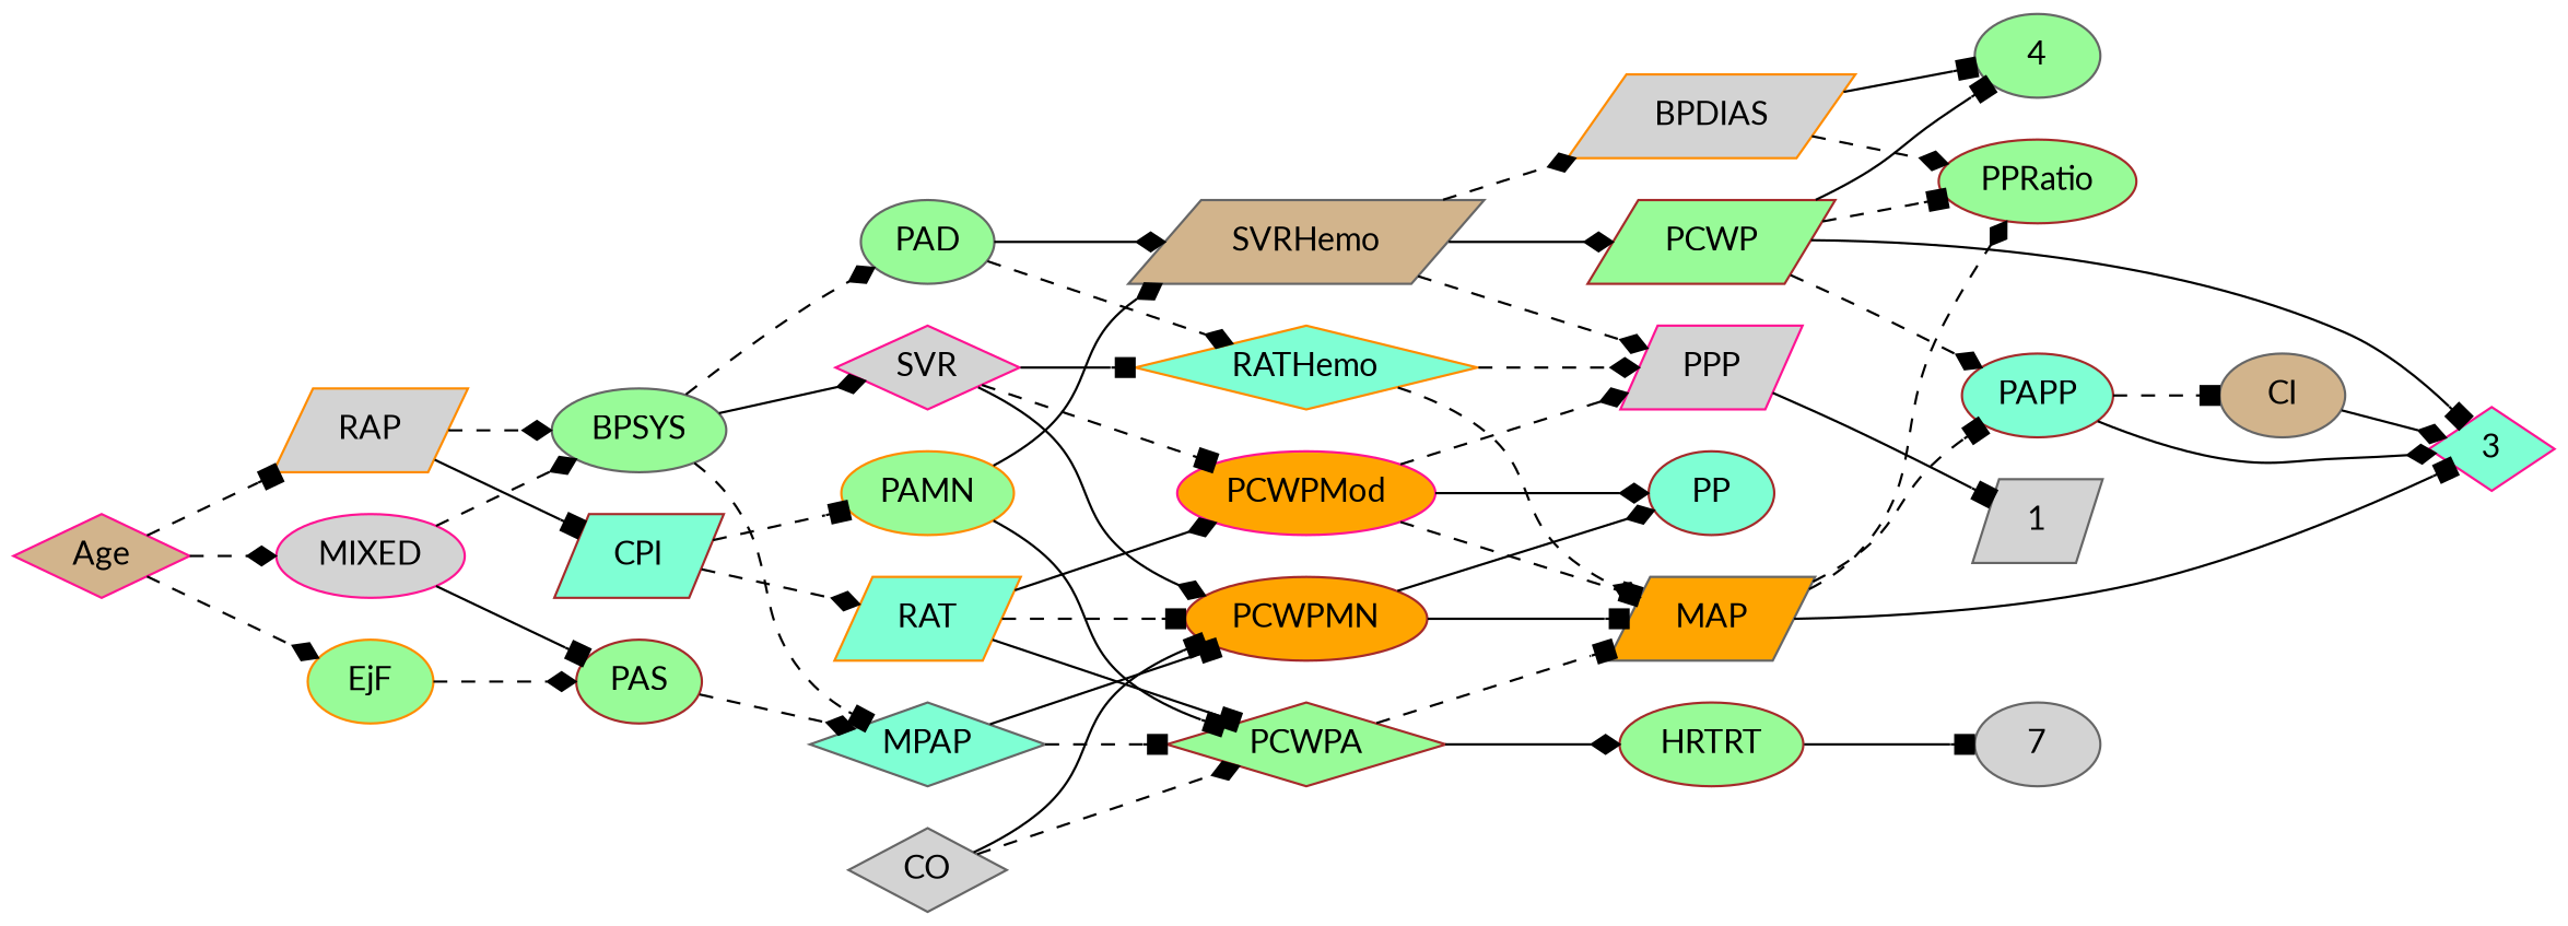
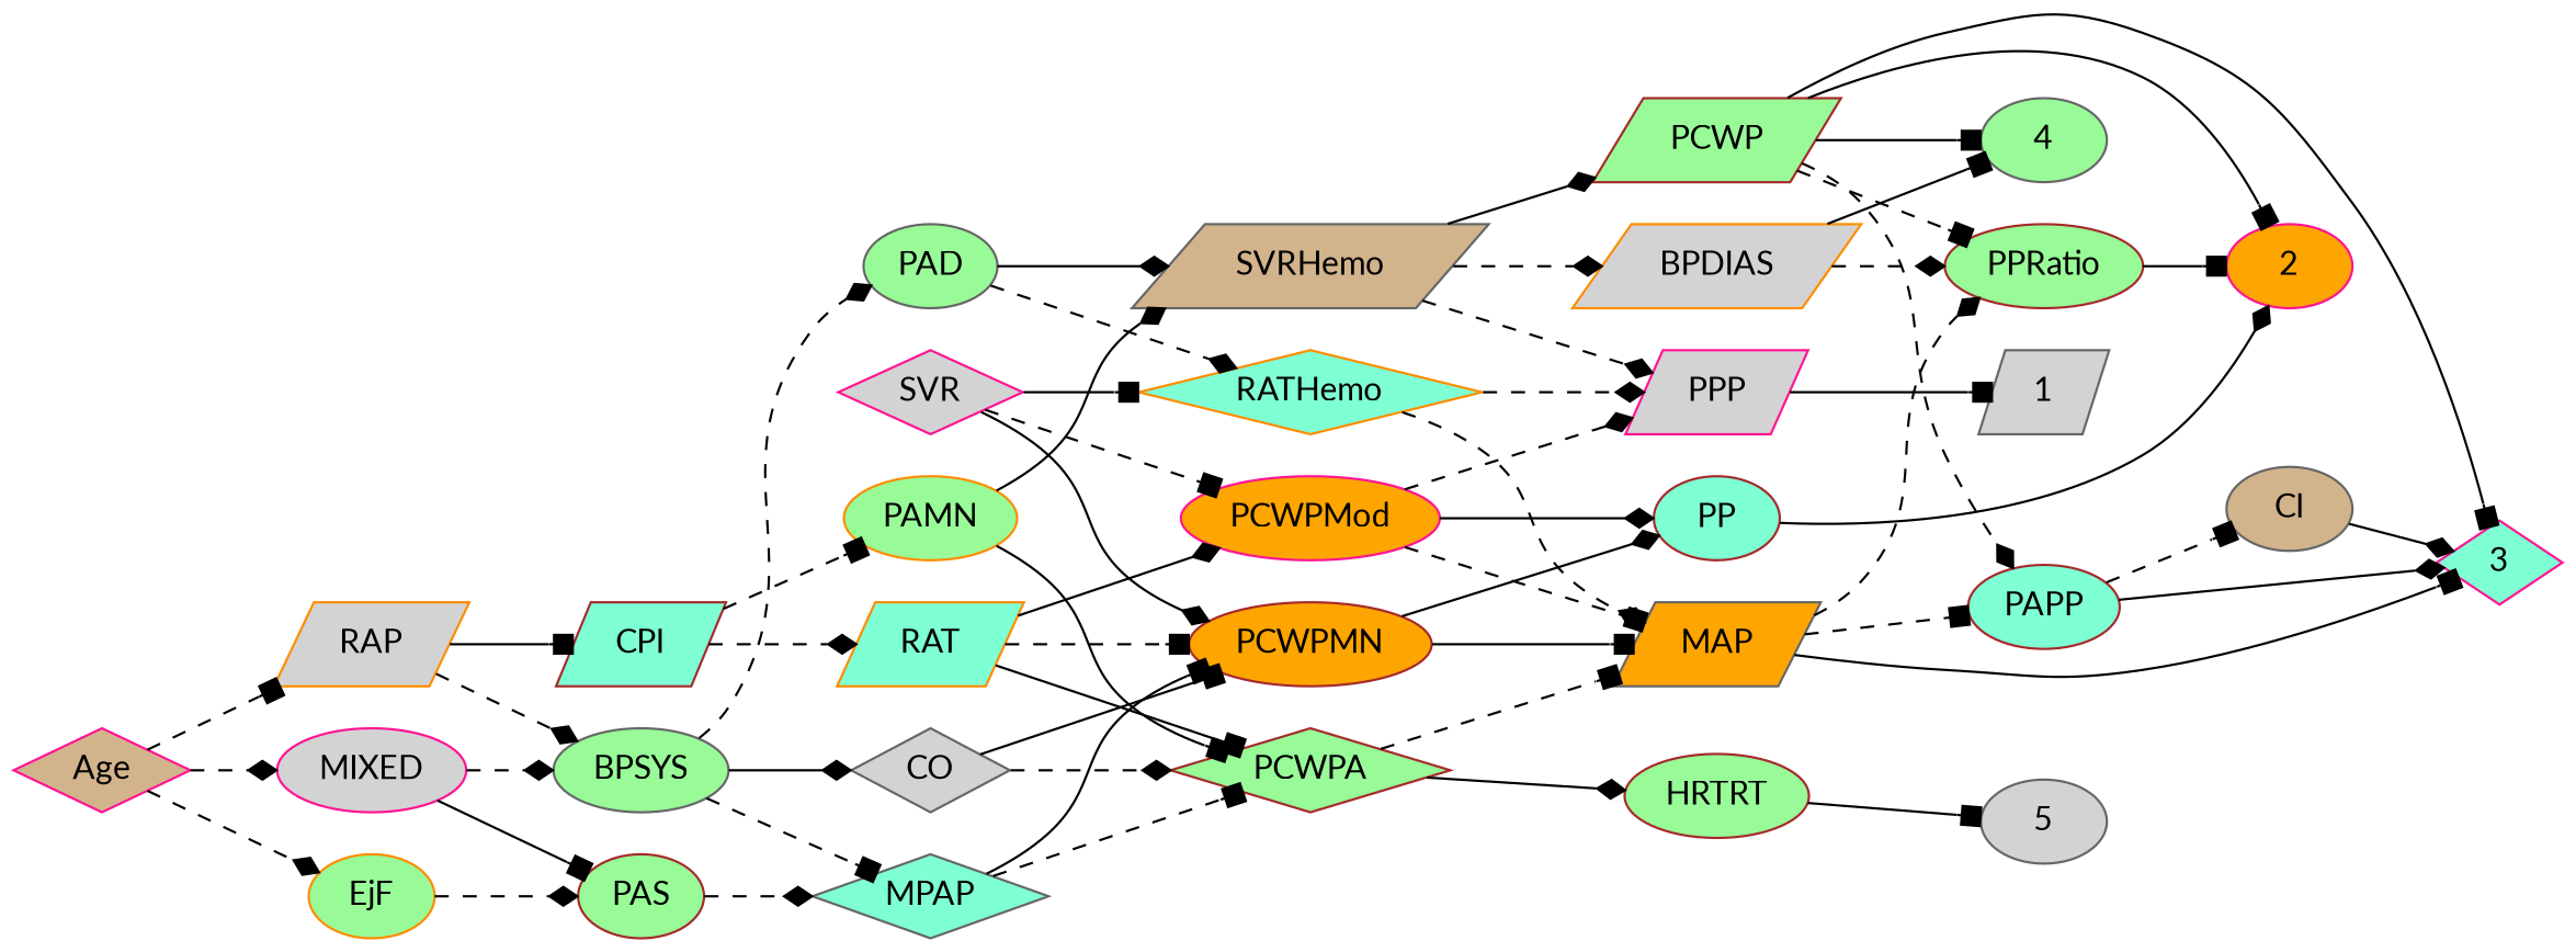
  strict digraph {
    fontname=Lato
    rankdir=LR
    node [color=gray40 fillcolor=palegreen fontname=Lato shape=ellipse style=filled]
    edge [arrowhead=diamond fontname=Lato style=dashed]
    1 [fillcolor=lightgrey height=0.5 shape=parallelogram width=0.75]
+   2 [color=deeppink fillcolor=orange height=0.5 width=0.75]
    3 [color=deeppink fillcolor=aquamarine height=0.5 shape=diamond width=0.75]
    4 [height=0.5 width=0.75]
-   5 [fillcolor=lightgrey height=0.5 width=0.75 label=7]
+   5 [fillcolor=lightgrey height=0.5 width=0.75]
    Age [color=deeppink fillcolor=tan height=0.5 shape=diamond width=0.75]
    EjF [color=darkorange height=0.5 width=0.75]
    RAP [color=darkorange fillcolor=lightgrey height=0.5 shape=parallelogram width=0.77632]
    MIXED [color=deeppink fillcolor=lightgrey height=0.5 width=1.1193]
    PAS [color=brown height=0.5 width=0.75]
    BPSYS [height=0.5 width=1.0471]
    CPI [color=brown fillcolor=aquamarine height=0.5 shape=parallelogram width=0.75]
    MPAP [fillcolor=aquamarine height=0.5 shape=diamond width=0.97491]
    PAD [height=0.5 width=0.79437]
    SVR [color=deeppink fillcolor=lightgrey height=0.5 shape=diamond width=0.77632]
    PAMN [color=darkorange height=0.5 width=1.011]
    RAT [color=darkorange fillcolor=aquamarine height=0.5 shape=parallelogram width=0.75827]
    PCWPA [color=brown height=0.5 shape=diamond width=1.1555]
    PCWPMN [color=brown fillcolor=orange height=0.5 width=1.3902]
    CO [fillcolor=lightgrey height=0.5 shape=diamond width=0.75]
    RATHemo [color=darkorange fillcolor=aquamarine height=0.5 shape=diamond width=1.3721]
    SVRHemo [fillcolor=tan height=0.5 shape=parallelogram width=1.3902]
    PCWPMod [color=deeppink fillcolor=orange height=0.5 width=1.4443]
    MAP [fillcolor=orange height=0.5 shape=parallelogram width=0.84854]
    HRTRT [color=brown height=0.5 width=1.1013]
    PP [color=brown fillcolor=aquamarine height=0.5 width=0.75]
    PPRatio [color=brown height=0.5 width=1.1013]
    PAPP [color=brown fillcolor=aquamarine height=0.5 width=0.88464]
    PPP [color=deeppink fillcolor=lightgrey height=0.5 shape=parallelogram width=0.75]
    BPDIAS [color=darkorange fillcolor=lightgrey height=0.5 shape=parallelogram width=1.1735]
    PCWP [color=brown height=0.5 shape=parallelogram width=0.97491]
    CI [fillcolor=tan height=0.5 width=0.75]
    Age -> EjF
    Age -> RAP [arrowhead=box]
    Age -> MIXED
    EjF -> PAS
    RAP -> BPSYS
    RAP -> CPI [arrowhead=box style=solid]
    MIXED -> PAS [arrowhead=box style=solid]
    MIXED -> BPSYS
    PAS -> MPAP
    BPSYS -> MPAP [arrowhead=box]
    BPSYS -> PAD
-   BPSYS -> SVR [style=solid]
+   BPSYS -> CO [style=solid]
    CPI -> PAMN [arrowhead=box]
    CPI -> RAT
    MPAP -> PCWPA [arrowhead=box]
    MPAP -> PCWPMN [arrowhead=box style=solid]
    PAD -> RATHemo
    PAD -> SVRHemo [style=solid]
    SVR -> PCWPMN [style=solid]
    SVR -> RATHemo [arrowhead=box style=solid]
    SVR -> PCWPMod [arrowhead=box]
    PAMN -> PCWPA [arrowhead=box style=solid]
    PAMN -> SVRHemo [style=solid]
    RAT -> PCWPA [arrowhead=box style=solid]
    RAT -> PCWPMN [arrowhead=box]
    RAT -> PCWPMod [style=solid]
    PCWPA -> MAP [arrowhead=box]
    PCWPA -> HRTRT [style=solid]
    PCWPMN -> MAP [arrowhead=box style=solid]
    PCWPMN -> PP [style=solid]
    CO -> PCWPA
    CO -> PCWPMN [arrowhead=box style=solid]
    RATHemo -> MAP
    RATHemo -> PPP
    SVRHemo -> PPP
    SVRHemo -> BPDIAS
    SVRHemo -> PCWP [style=solid]
    PCWPMod -> MAP [arrowhead=box]
    PCWPMod -> PP [style=solid]
    PCWPMod -> PPP
    MAP -> 3 [arrowhead=box style=solid]
    MAP -> PPRatio
    MAP -> PAPP [arrowhead=box]
    HRTRT -> 5 [arrowhead=box style=solid]
+   PP -> 2 [style=solid]
+   PPRatio -> 2 [arrowhead=box style=solid]
    PAPP -> 3 [style=solid]
    PAPP -> CI [arrowhead=box]
    PPP -> 1 [arrowhead=box style=solid]
    BPDIAS -> 4 [arrowhead=box style=solid]
    BPDIAS -> PPRatio
+   PCWP -> 2 [arrowhead=box style=solid]
    PCWP -> 3 [arrowhead=box style=solid]
    PCWP -> 4 [arrowhead=box style=solid]
    PCWP -> PPRatio [arrowhead=box]
    PCWP -> PAPP
    CI -> 3 [style=solid]
  }
